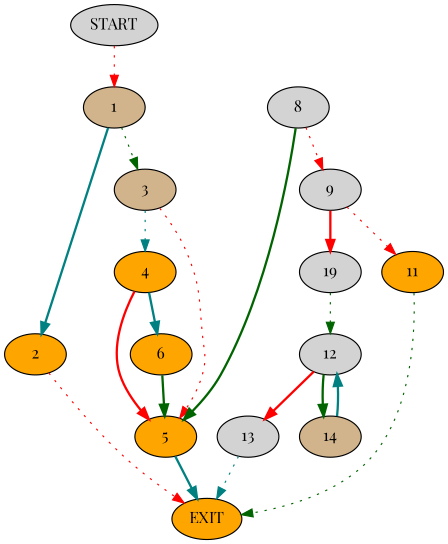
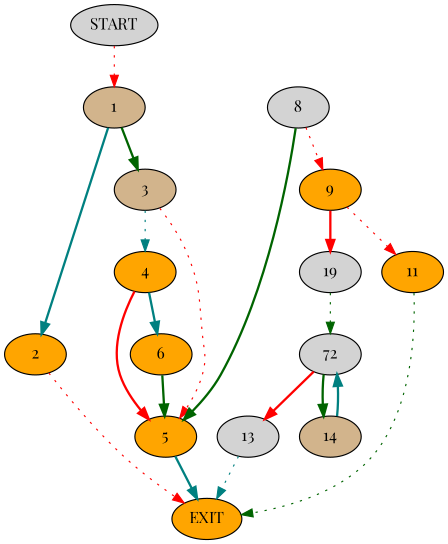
  digraph {
    fontname="Playfair Display"
    node [fillcolor=lightgrey fontname="Playfair Display" style=filled]
    edge [color=red fontname="Playfair Display" style=bold]
    n1 [label=START]
    1 [fillcolor=tan]
    2 [fillcolor=orange]
    3 [fillcolor=tan]
    n5 [fillcolor=orange label=EXIT]
    4 [fillcolor=orange]
    5 [fillcolor=orange]
    6 [fillcolor=orange]
    8
-   9
+   9 [fillcolor=orange]
    n11 [label=19]
    11 [fillcolor=orange]
-   12
+   12 [label=72]
    13
    14 [fillcolor=tan]
    n1 -> 1 [style=dotted]
    1 -> 2 [color=teal]
-   1 -> 3 [color=darkgreen style=dotted]
+   1 -> 3 [color=darkgreen]
    2 -> n5 [style=dotted]
    3 -> 4 [color=teal style=dotted]
    3 -> 5 [style=dotted]
    4 -> 5
    4 -> 6 [color=teal]
    5 -> n5 [color=teal]
    6 -> 5 [color=darkgreen]
    8 -> 5 [color=darkgreen]
    8 -> 9 [style=dotted]
    9 -> n11
    9 -> 11 [style=dotted]
    n11 -> 12 [color=darkgreen style=dotted]
    11 -> n5 [color=darkgreen style=dotted]
    12 -> 13
    12 -> 14 [color=darkgreen]
    13 -> n5 [color=teal style=dotted]
    14 -> 12 [color=teal]
  }
